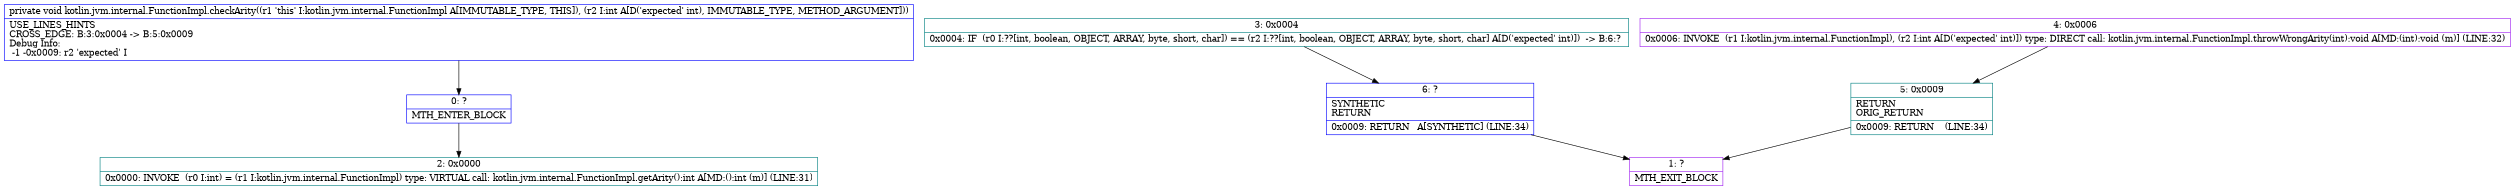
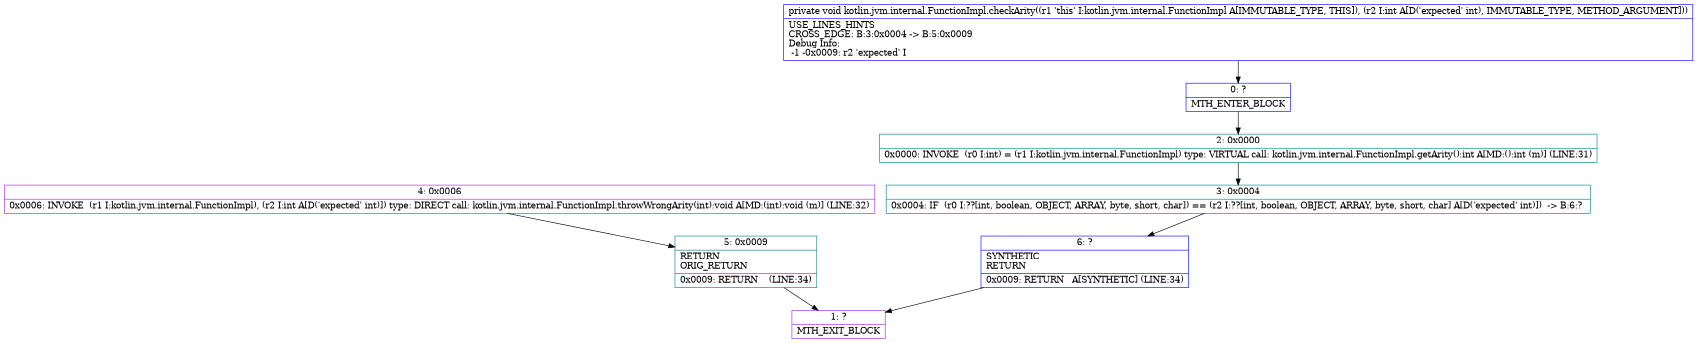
  digraph {
    node [color=blue shape=record]
    n1 [label="{0\:\ ?|MTH_ENTER_BLOCK\l}"]
    n2 [color=teal label="{2\:\ 0x0000|0x0000: INVOKE  (r0 I:int) = (r1 I:kotlin.jvm.internal.FunctionImpl) type: VIRTUAL call: kotlin.jvm.internal.FunctionImpl.getArity():int A[MD:():int (m)] (LINE:31)\l}"]
    n3 [color=teal label="{3\:\ 0x0004|0x0004: IF  (r0 I:??[int, boolean, OBJECT, ARRAY, byte, short, char]) == (r2 I:??[int, boolean, OBJECT, ARRAY, byte, short, char] A[D('expected' int)])  \-\> B:6:? \l}"]
    n4 [label="{6\:\ ?|SYNTHETIC\lRETURN\l|0x0009: RETURN   A[SYNTHETIC] (LINE:34)\l}"]
    n5 [color=purple label="{4\:\ 0x0006|0x0006: INVOKE  (r1 I:kotlin.jvm.internal.FunctionImpl), (r2 I:int A[D('expected' int)]) type: DIRECT call: kotlin.jvm.internal.FunctionImpl.throwWrongArity(int):void A[MD:(int):void (m)] (LINE:32)\l}"]
    n6 [color=teal label="{5\:\ 0x0009|RETURN\lORIG_RETURN\l|0x0009: RETURN    (LINE:34)\l}"]
    n7 [color=purple label="{1\:\ ?|MTH_EXIT_BLOCK\l}"]
    n8 [label="{private void kotlin.jvm.internal.FunctionImpl.checkArity((r1 'this' I:kotlin.jvm.internal.FunctionImpl A[IMMUTABLE_TYPE, THIS]), (r2 I:int A[D('expected' int), IMMUTABLE_TYPE, METHOD_ARGUMENT]))  | USE_LINES_HINTS\lCROSS_EDGE: B:3:0x0004 \-\> B:5:0x0009\lDebug Info:\l  \-1 \-0x0009: r2 'expected' I\l}"]
    n1 -> n2
+   n2 -> n3
    n3 -> n4
    n4 -> n7
    n5 -> n6
    n6 -> n7
    n8 -> n1
  }
